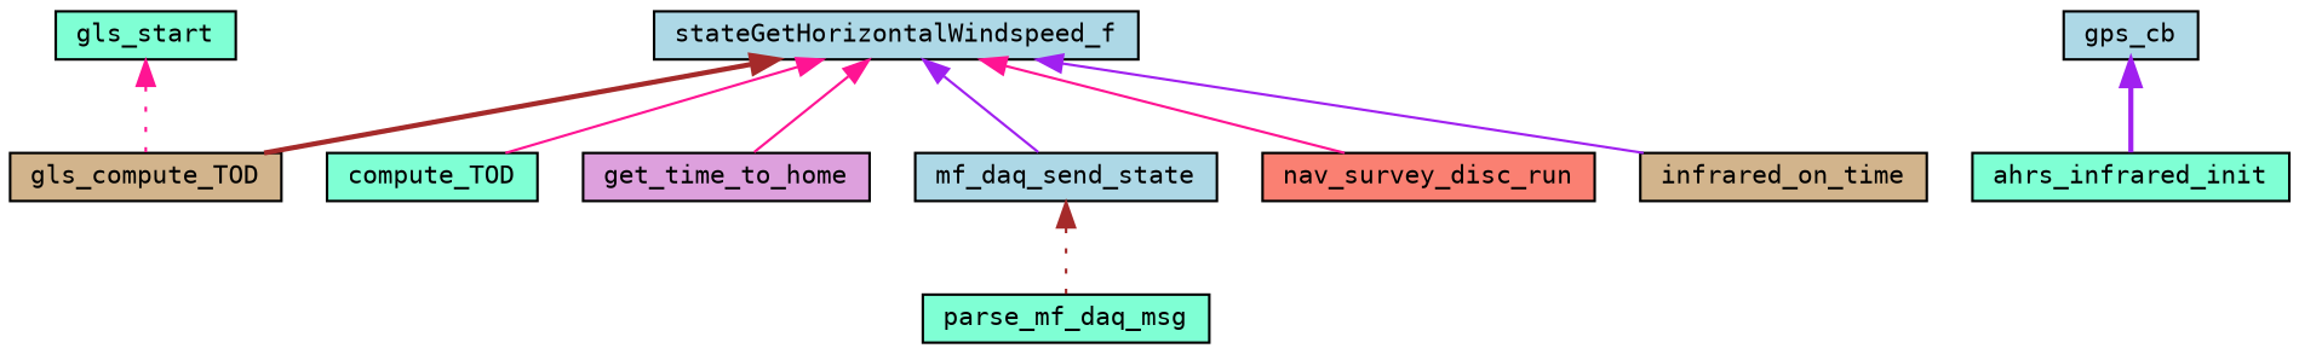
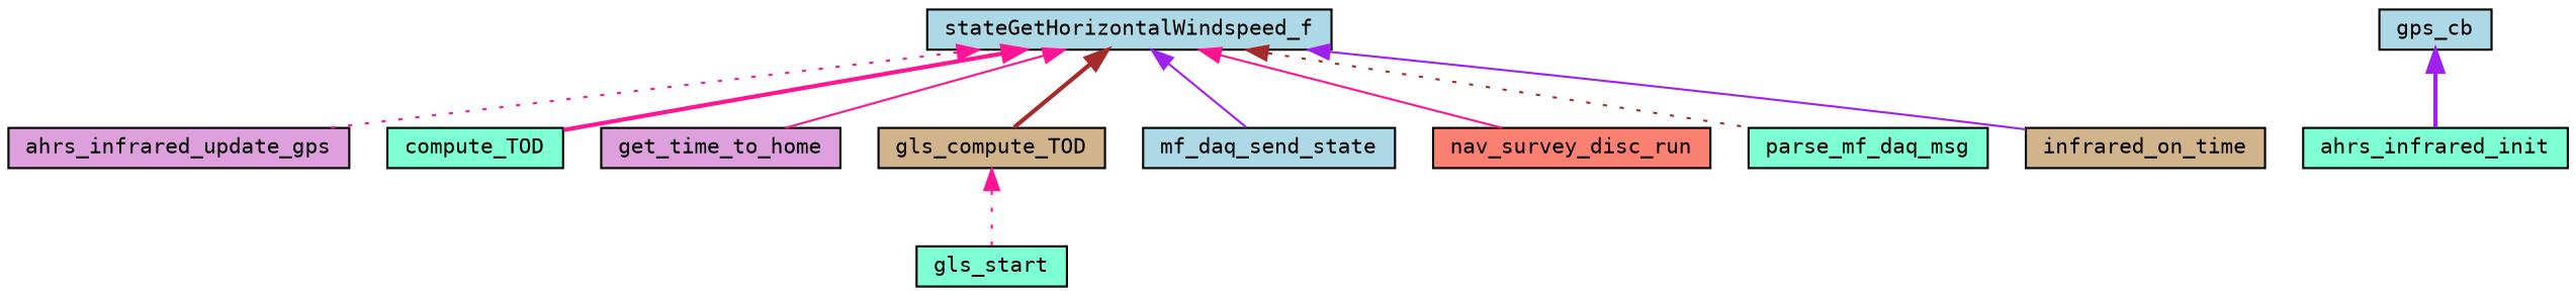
  digraph {
    fontname="DejaVu Sans Mono"
    rankdir=TB
    node [color=black fillcolor=aquamarine fontname="DejaVu Sans Mono" fontsize=10 shape=record style=filled]
    edge [color=deeppink dir=back fontname="DejaVu Sans Mono" fontsize=10 labelfontname=FreeSans labelfontsize=10 style=solid]
    n1 [fillcolor=lightblue fontcolor=black height=0.2 label=stateGetHorizontalWindspeed_f width=0.4]
+   n2 [fillcolor=plum height=0.2 label=ahrs_infrared_update_gps width=0.4]
    n3 [height=0.2 label=compute_TOD width=0.4]
    n4 [fillcolor=plum height=0.2 label=get_time_to_home width=0.4]
    n5 [fillcolor=tan height=0.2 label=gls_compute_TOD width=0.4]
    n6 [fillcolor=lightblue height=0.2 label=mf_daq_send_state width=0.4]
    n7 [fillcolor=salmon height=0.2 label=nav_survey_disc_run width=0.4]
    n8 [height=0.2 label=parse_mf_daq_msg width=0.4]
    n9 [fillcolor=tan height=0.2 label=infrared_on_time width=0.4]
    n10 [height=0.2 label=gls_start width=0.4]
    n11 [fillcolor=lightblue height=0.2 label=gps_cb width=0.4]
    n12 [height=0.2 label=ahrs_infrared_init width=0.4]
-   n1 -> n3
+   n1 -> n2 [style=dotted]
+   n1 -> n3 [style=bold]
    n1 -> n4
    n1 -> n5 [color=brown style=bold]
    n1 -> n6 [color=purple]
    n1 -> n7
-   n6 -> n8 [color=brown style=dotted]
+   n1 -> n8 [color=brown style=dotted]
    n1 -> n9 [color=purple]
-   n10 -> n5 [style=dotted]
+   n5 -> n10 [style=dotted]
    n11 -> n12 [color=purple style=bold]
  }
